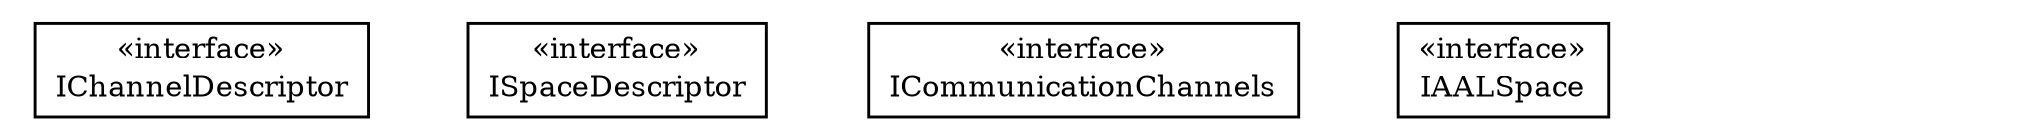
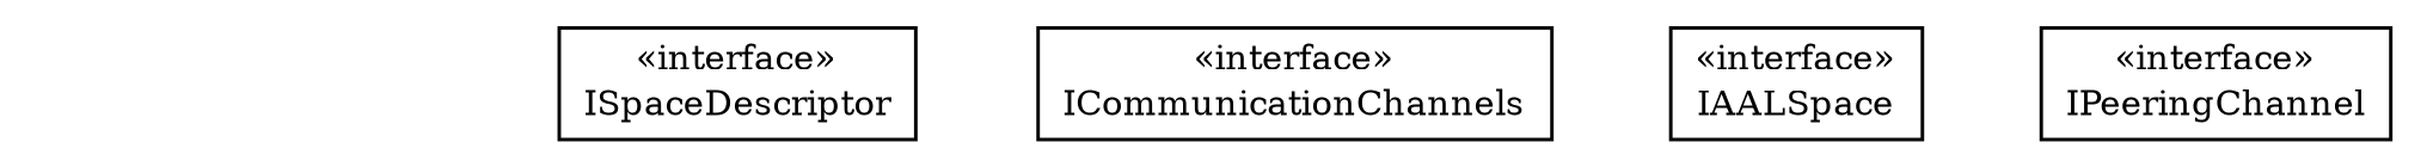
  digraph {
    nodesep=0.25
    ranksep=0.5
    fontname="DejaVu Serif"
    node [fontcolor=black fontname="DejaVu Serif" fontsize=10.0 shape=plaintext]
-   n1 [label=<<table title="org.universAAL.middleware.interfaces.aalspace.model.IChannelDescriptor" border="0" cellborder="1" cellspacing="0" cellpadding="2" port="p" href="./IChannelDescriptor.html"> 		<tr><td><table border="0" cellspacing="0" cellpadding="1"> <tr><td align="center" balign="center"> &#171;interface&#187; </td></tr> <tr><td align="center" balign="center"> IChannelDescriptor </td></tr> 		</table></td></tr> 		</table>>]
    n2 [label=<<table title="org.universAAL.middleware.interfaces.aalspace.model.ISpaceDescriptor" border="0" cellborder="1" cellspacing="0" cellpadding="2" port="p" href="./ISpaceDescriptor.html"> 		<tr><td><table border="0" cellspacing="0" cellpadding="1"> <tr><td align="center" balign="center"> &#171;interface&#187; </td></tr> <tr><td align="center" balign="center"> ISpaceDescriptor </td></tr> 		</table></td></tr> 		</table>>]
    n3 [label=<<table title="org.universAAL.middleware.interfaces.aalspace.model.ICommunicationChannels" border="0" cellborder="1" cellspacing="0" cellpadding="2" port="p" href="./ICommunicationChannels.html"> 		<tr><td><table border="0" cellspacing="0" cellpadding="1"> <tr><td align="center" balign="center"> &#171;interface&#187; </td></tr> <tr><td align="center" balign="center"> ICommunicationChannels </td></tr> 		</table></td></tr> 		</table>>]
    n4 [label=<<table title="org.universAAL.middleware.interfaces.aalspace.model.IAALSpace" border="0" cellborder="1" cellspacing="0" cellpadding="2" port="p" href="./IAALSpace.html"> 		<tr><td><table border="0" cellspacing="0" cellpadding="1"> <tr><td align="center" balign="center"> &#171;interface&#187; </td></tr> <tr><td align="center" balign="center"> IAALSpace </td></tr> 		</table></td></tr> 		</table>>]
+   n5 [label=<<table title="org.universAAL.middleware.interfaces.aalspace.model.IPeeringChannel" border="0" cellborder="1" cellspacing="0" cellpadding="2" port="p" href="./IPeeringChannel.html"> 		<tr><td><table border="0" cellspacing="0" cellpadding="1"> <tr><td align="center" balign="center"> &#171;interface&#187; </td></tr> <tr><td align="center" balign="center"> IPeeringChannel </td></tr> 		</table></td></tr> 		</table>>]
  }
